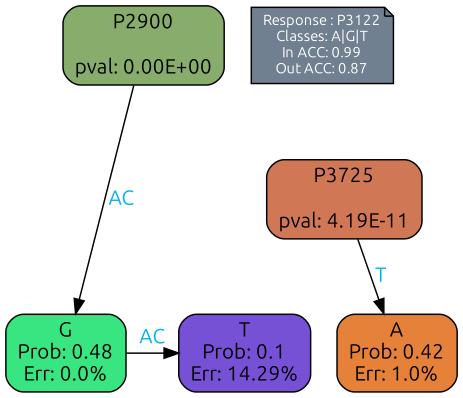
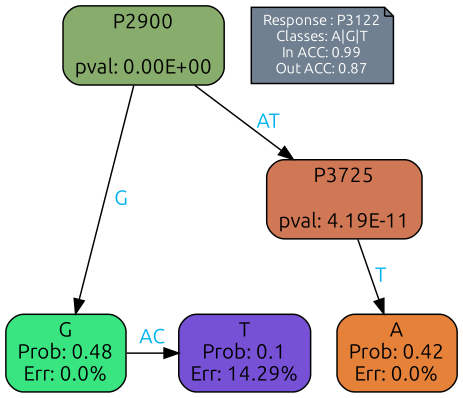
  digraph {
    fontname=Ubuntu
    ranksep=equally
    splines=polylines
    node [color=black fontname=Ubuntu shape=box style="filled, rounded"]
    edge [fontcolor=deepskyblue2 fontname=Ubuntu]
    n1 [fillcolor="#7651d6" label="T\nProb: 0.1\nErr: 14.29%"]
-   n2 [fillcolor="#e58139" label="A\nProb: 0.42\nErr: 1.0%"]
+   n2 [fillcolor="#e58139" label="A\nProb: 0.42\nErr: 0.0%"]
    n3 [fillcolor="#39e581" label="G\nProb: 0.48\nErr: 0.0%"]
    n4 [align=left fillcolor=slategray fontcolor=white fontsize=10 label="Response : P3122\nClasses: A|G|T\nIn ACC: 0.99\nOut ACC: 0.87\n" shape=note style=filled]
    n5 [fillcolor="#87ac6b" label="P2900\n\npval: 0.00E+00"]
    n6 [fillcolor="#d07856" label="P3725\n\npval: 4.19E-11"]
    subgraph sub_1 {
      rank=same
      n1
      n2
      n3
    }
    subgraph sub_2 {
      rank=same
      n4
      n5
    }
    n3 -> n1 [label=AC]
-   n5 -> n3 [label=AC]
+   n5 -> n3 [label=G]
+   n5 -> n6 [label=AT]
    n6 -> n2 [label=T]
  }
